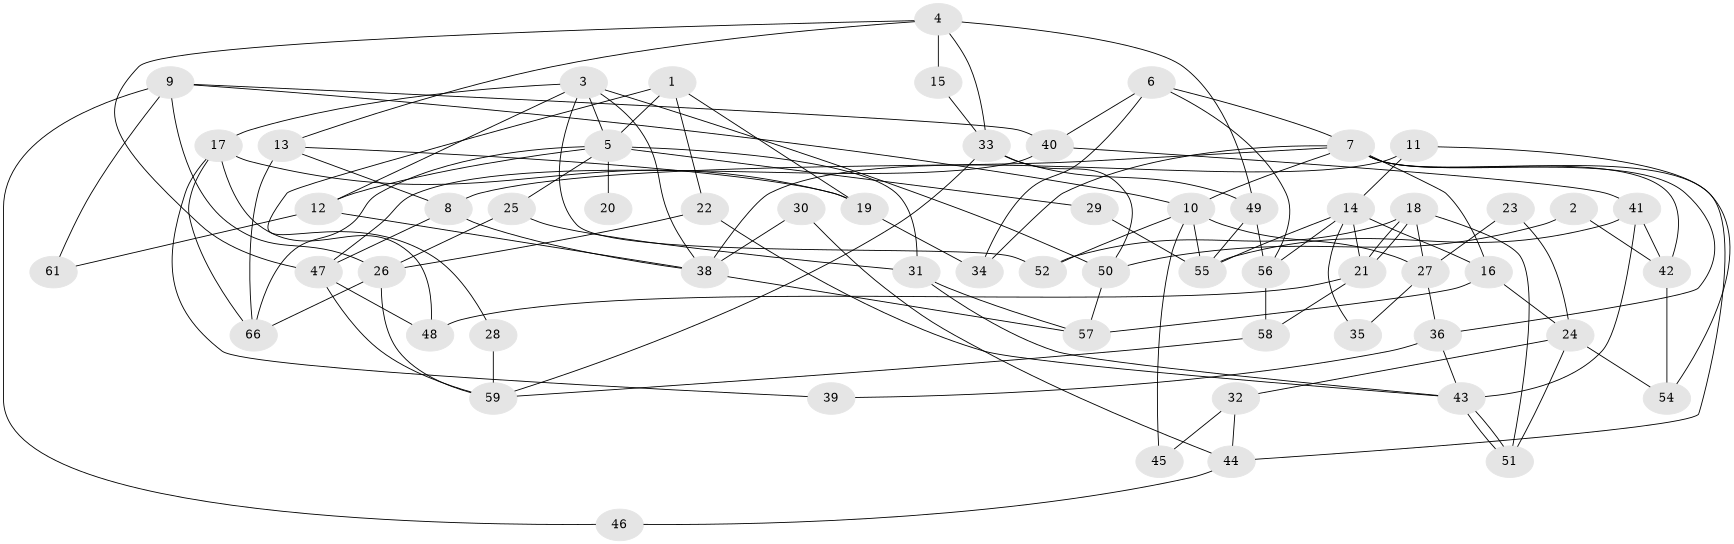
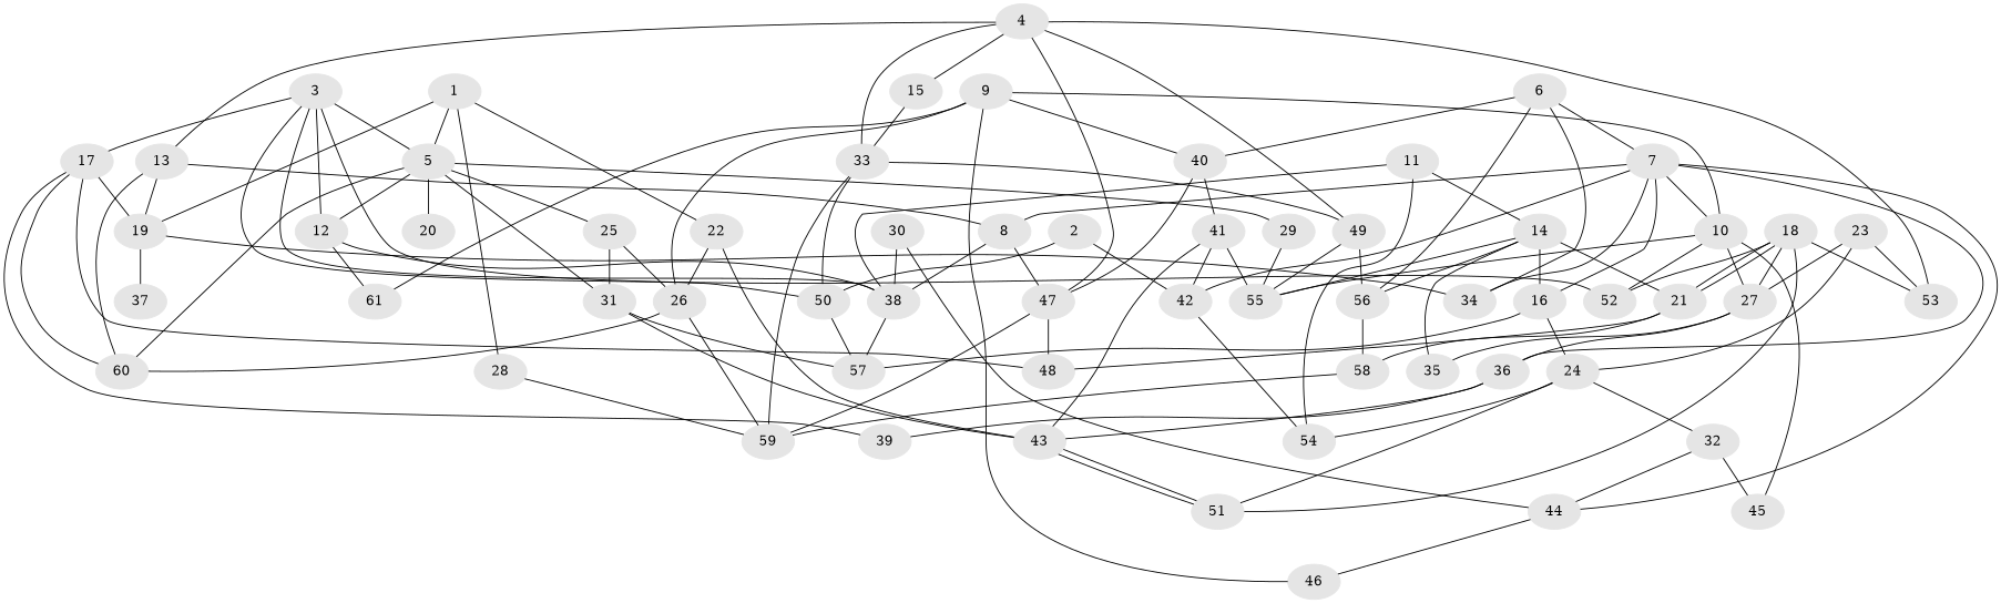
  graph {
    node [color=gray90 style=filled]
    1
    5
    19
    22
    28
    12
    20
    25
    29
    31
-   60 [label=66]
+   60
    34
+   37
    26
    43
    59
    2
    42
    50
    54
    57
    3
    17
    38
    52
    61
    39
    48
    4
    13
    15
    33
    47
    49
+   53
    8
    56
    55
    6
    7
    40
    10
    16
    36
    44
    41
    58
    27
    45
    24
    46
    9
    35
    11
    14
    21
    51
    32
    18
    23
    30
    1 -- 5
    1 -- 19
    1 -- 22
    1 -- 28
    5 -- 12
    5 -- 20
    5 -- 25
    5 -- 29
    5 -- 31
    5 -- 60
    19 -- 34
+   19 -- 37
    22 -- 26
    22 -- 43
    28 -- 59
    12 -- 38
    12 -- 61
    25 -- 31
    25 -- 26
    29 -- 55
    31 -- 43
    31 -- 57
    26 -- 60
    26 -- 59
    43 -- 51
    43 -- 51
    2 -- 42
    2 -- 50
    42 -- 54
    50 -- 57
    3 -- 5
    3 -- 12
    3 -- 50
    3 -- 17
    3 -- 38
    3 -- 52
    17 -- 19
    17 -- 60
    17 -- 39
    17 -- 48
    38 -- 57
    4 -- 13
    4 -- 15
    4 -- 33
    4 -- 47
    4 -- 49
+   4 -- 53
    13 -- 19
    13 -- 60
    13 -- 8
    15 -- 33
    33 -- 59
    33 -- 50
    33 -- 49
    47 -- 59
    47 -- 48
    49 -- 56
    49 -- 55
    8 -- 38
    8 -- 47
    56 -- 58
    6 -- 34
    6 -- 56
    6 -- 7
    6 -- 40
    7 -- 34
    7 -- 42
    7 -- 8
    7 -- 10
    7 -- 16
    7 -- 36
    7 -- 44
    40 -- 47
    40 -- 41
    10 -- 52
    10 -- 55
    10 -- 27
    10 -- 45
    16 -- 57
    16 -- 24
    36 -- 43
    36 -- 39
    44 -- 46
    41 -- 43
    41 -- 42
    41 -- 55
    58 -- 59
    27 -- 36
    27 -- 35
    24 -- 54
    24 -- 51
    24 -- 32
    9 -- 26
    9 -- 61
    9 -- 40
    9 -- 10
    9 -- 46
    11 -- 54
    11 -- 38
    11 -- 14
    14 -- 56
    14 -- 55
    14 -- 16
    14 -- 35
    14 -- 21
    21 -- 48
    21 -- 58
    32 -- 44
    32 -- 45
    18 -- 52
+   18 -- 53
    18 -- 27
    18 -- 21
    18 -- 21
    18 -- 51
+   23 -- 53
    23 -- 27
    23 -- 24
    30 -- 38
    30 -- 44
  }
